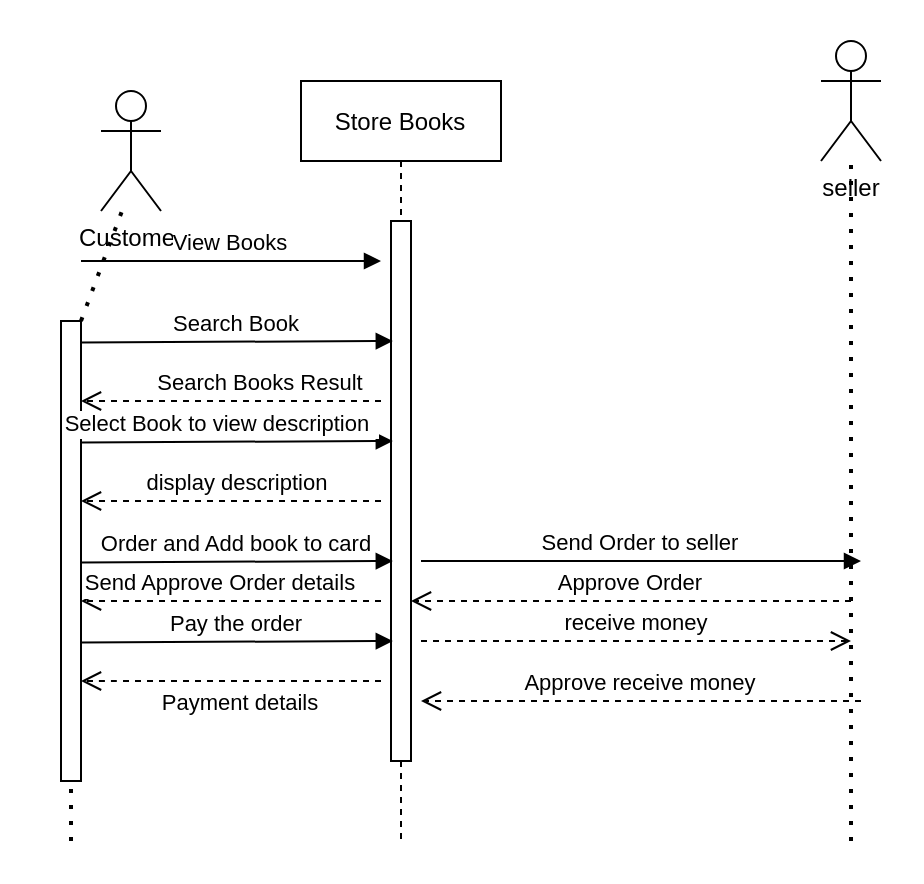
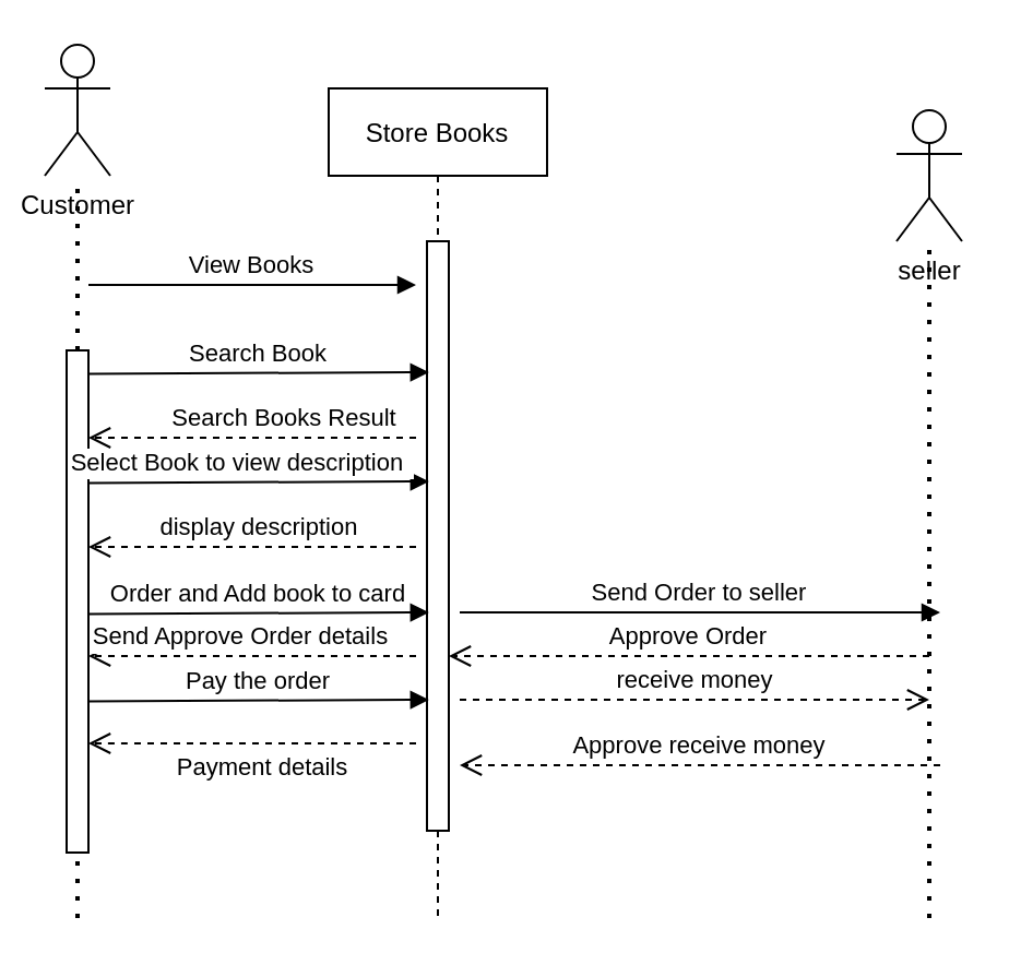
  <mxCell id="0" />
  <mxCell id="1" parent="0" />
  <mxCell id="2" value="Store Books" style="shape=umlLifeline;perimeter=lifelinePerimeter;container=1;collapsible=0;recursiveResize=0;rounded=0;shadow=0;strokeWidth=1;" parent="1" vertex="1"><mxGeometry x="150" y="40" width="100" height="380" as="geometry" /></mxCell>
  <mxCell id="3" value="" style="points=[];perimeter=orthogonalPerimeter;rounded=0;shadow=0;strokeWidth=1;" parent="2" vertex="1"><mxGeometry x="45" y="70" width="10" height="270" as="geometry" /></mxCell>
  <mxCell id="4" value="Approve Order" style="verticalAlign=bottom;endArrow=open;dashed=1;endSize=8;shadow=0;strokeWidth=1;" parent="1" target="3" edge="1"><mxGeometry relative="1" as="geometry"><mxPoint x="175" y="196" as="targetPoint" /><mxPoint x="425" y="300" as="sourcePoint" /><Array as="points"><mxPoint x="250" y="300" /></Array></mxGeometry></mxCell>
- <mxCell id="5" value="Customer&lt;br&gt;" style="shape=umlActor;verticalLabelPosition=bottom;verticalAlign=top;html=1;outlineConnect=0;" vertex="1" parent="1"><mxGeometry x="50" y="45" width="30" height="60" as="geometry" /></mxCell>
+ <mxCell id="5" value="Customer&lt;br&gt;" style="shape=umlActor;verticalLabelPosition=bottom;verticalAlign=top;html=1;outlineConnect=0;" vertex="1" parent="1"><mxGeometry x="20" y="20" width="30" height="60" as="geometry" /></mxCell>
  <mxCell id="6" value="" style="endArrow=none;dashed=1;html=1;dashPattern=1 3;strokeWidth=2;" edge="1" parent="1" source="7" target="5"><mxGeometry width="50" height="50" relative="1" as="geometry"><mxPoint x="35" y="340" as="sourcePoint" /><mxPoint x="350" y="170" as="targetPoint" /></mxGeometry></mxCell>
  <mxCell id="7" value="" style="points=[];perimeter=orthogonalPerimeter;rounded=0;shadow=0;strokeWidth=1;" vertex="1" parent="1"><mxGeometry x="30" y="160" width="10" height="230" as="geometry" /></mxCell>
  <mxCell id="8" value="" style="endArrow=none;dashed=1;html=1;dashPattern=1 3;strokeWidth=2;" edge="1" parent="1" target="7"><mxGeometry width="50" height="50" relative="1" as="geometry"><mxPoint x="35" y="420" as="sourcePoint" /><mxPoint x="35" y="80" as="targetPoint" /></mxGeometry></mxCell>
- <mxCell id="9" value="seller" style="shape=umlActor;verticalLabelPosition=bottom;verticalAlign=top;html=1;outlineConnect=0;" vertex="1" parent="1"><mxGeometry x="410" y="20" width="30" height="60" as="geometry" /></mxCell>
+ <mxCell id="9" value="seller" style="shape=umlActor;verticalLabelPosition=bottom;verticalAlign=top;html=1;outlineConnect=0;" vertex="1" parent="1"><mxGeometry x="410" y="50" width="30" height="60" as="geometry" /></mxCell>
  <mxCell id="10" value="" style="endArrow=none;dashed=1;html=1;dashPattern=1 3;strokeWidth=2;" edge="1" parent="1" target="9"><mxGeometry width="50" height="50" relative="1" as="geometry"><mxPoint x="425" y="420" as="sourcePoint" /><mxPoint x="770" y="190" as="targetPoint" /></mxGeometry></mxCell>
  <mxCell id="11" value="View Books" style="verticalAlign=bottom;endArrow=block;shadow=0;strokeWidth=1;" edge="1" parent="1"><mxGeometry relative="1" as="geometry"><mxPoint x="40" y="130" as="sourcePoint" /><mxPoint x="190" y="130" as="targetPoint" /></mxGeometry></mxCell>
  <mxCell id="12" value="Search Book" style="verticalAlign=bottom;endArrow=block;shadow=0;strokeWidth=1;entryX=-0.41;entryY=0.48;entryDx=0;entryDy=0;entryPerimeter=0;" edge="1" parent="1"><mxGeometry relative="1" as="geometry"><mxPoint x="40" y="170.7" as="sourcePoint" /><mxPoint x="195.9" y="170" as="targetPoint" /></mxGeometry></mxCell>
  <mxCell id="13" value="Search Books Result" style="verticalAlign=bottom;endArrow=open;dashed=1;endSize=8;shadow=0;strokeWidth=1;" edge="1" parent="1"><mxGeometry x="-0.2" relative="1" as="geometry"><mxPoint x="40" y="200" as="targetPoint" /><mxPoint x="190" y="200" as="sourcePoint" /><mxPoint as="offset" /></mxGeometry></mxCell>
  <mxCell id="14" value="Order and Add book to card" style="verticalAlign=bottom;endArrow=block;shadow=0;strokeWidth=1;entryX=-0.41;entryY=0.48;entryDx=0;entryDy=0;entryPerimeter=0;" edge="1" parent="1"><mxGeometry relative="1" as="geometry"><mxPoint x="40" y="280.7" as="sourcePoint" /><mxPoint x="195.9" y="280" as="targetPoint" /></mxGeometry></mxCell>
  <mxCell id="15" value="Send Order to seller" style="verticalAlign=bottom;endArrow=block;entryX=0;entryY=0;shadow=0;strokeWidth=1;" edge="1" parent="1"><mxGeometry relative="1" as="geometry"><mxPoint x="210" y="280" as="sourcePoint" /><mxPoint x="430" y="280" as="targetPoint" /></mxGeometry></mxCell>
  <mxCell id="16" value="Send Approve Order details" style="verticalAlign=bottom;endArrow=open;dashed=1;endSize=8;shadow=0;strokeWidth=1;" edge="1" parent="1"><mxGeometry x="0.067" relative="1" as="geometry"><mxPoint x="40" y="300" as="targetPoint" /><mxPoint x="190" y="300" as="sourcePoint" /><Array as="points"><mxPoint x="120" y="300" /><mxPoint x="85" y="300" /></Array><mxPoint as="offset" /></mxGeometry></mxCell>
  <mxCell id="17" value="Pay the order" style="verticalAlign=bottom;endArrow=block;shadow=0;strokeWidth=1;entryX=-0.41;entryY=0.48;entryDx=0;entryDy=0;entryPerimeter=0;" edge="1" parent="1"><mxGeometry relative="1" as="geometry"><mxPoint x="40" y="320.7" as="sourcePoint" /><mxPoint x="195.9" y="320" as="targetPoint" /></mxGeometry></mxCell>
  <mxCell id="18" value="receive money" style="verticalAlign=bottom;endArrow=open;dashed=1;endSize=8;exitX=1;exitY=0.95;shadow=0;strokeWidth=1;" edge="1" parent="1"><mxGeometry relative="1" as="geometry"><mxPoint x="425" y="320" as="targetPoint" /><mxPoint x="210" y="320" as="sourcePoint" /></mxGeometry></mxCell>
  <mxCell id="19" value="Approve receive money" style="verticalAlign=bottom;endArrow=open;dashed=1;endSize=8;shadow=0;strokeWidth=1;" edge="1" parent="1"><mxGeometry relative="1" as="geometry"><mxPoint x="210" y="350" as="targetPoint" /><mxPoint x="430" y="350" as="sourcePoint" /><Array as="points"><mxPoint x="255" y="350" /></Array></mxGeometry></mxCell>
  <mxCell id="20" value="Payment details" style="verticalAlign=bottom;endArrow=open;dashed=1;endSize=8;shadow=0;strokeWidth=1;" edge="1" parent="1"><mxGeometry x="-0.067" y="20" relative="1" as="geometry"><mxPoint x="40" y="340" as="targetPoint" /><mxPoint x="190" y="340" as="sourcePoint" /><Array as="points"><mxPoint x="50" y="340" /></Array><mxPoint as="offset" /></mxGeometry></mxCell>
  <mxCell id="21" value="Select Book to view description " style="verticalAlign=bottom;endArrow=block;shadow=0;strokeWidth=1;entryX=-0.41;entryY=0.48;entryDx=0;entryDy=0;entryPerimeter=0;" edge="1" parent="1"><mxGeometry x="-0.102" relative="1" as="geometry"><mxPoint x="40" y="220.7" as="sourcePoint" /><mxPoint x="195.9" y="220" as="targetPoint" /><mxPoint as="offset" /></mxGeometry></mxCell>
  <mxCell id="22" value="display description " style="verticalAlign=bottom;endArrow=open;dashed=1;endSize=8;shadow=0;strokeWidth=1;" edge="1" parent="1"><mxGeometry x="-0.067" relative="1" as="geometry"><mxPoint x="40" y="250" as="targetPoint" /><mxPoint x="190" y="250" as="sourcePoint" /><mxPoint as="offset" /></mxGeometry></mxCell>
